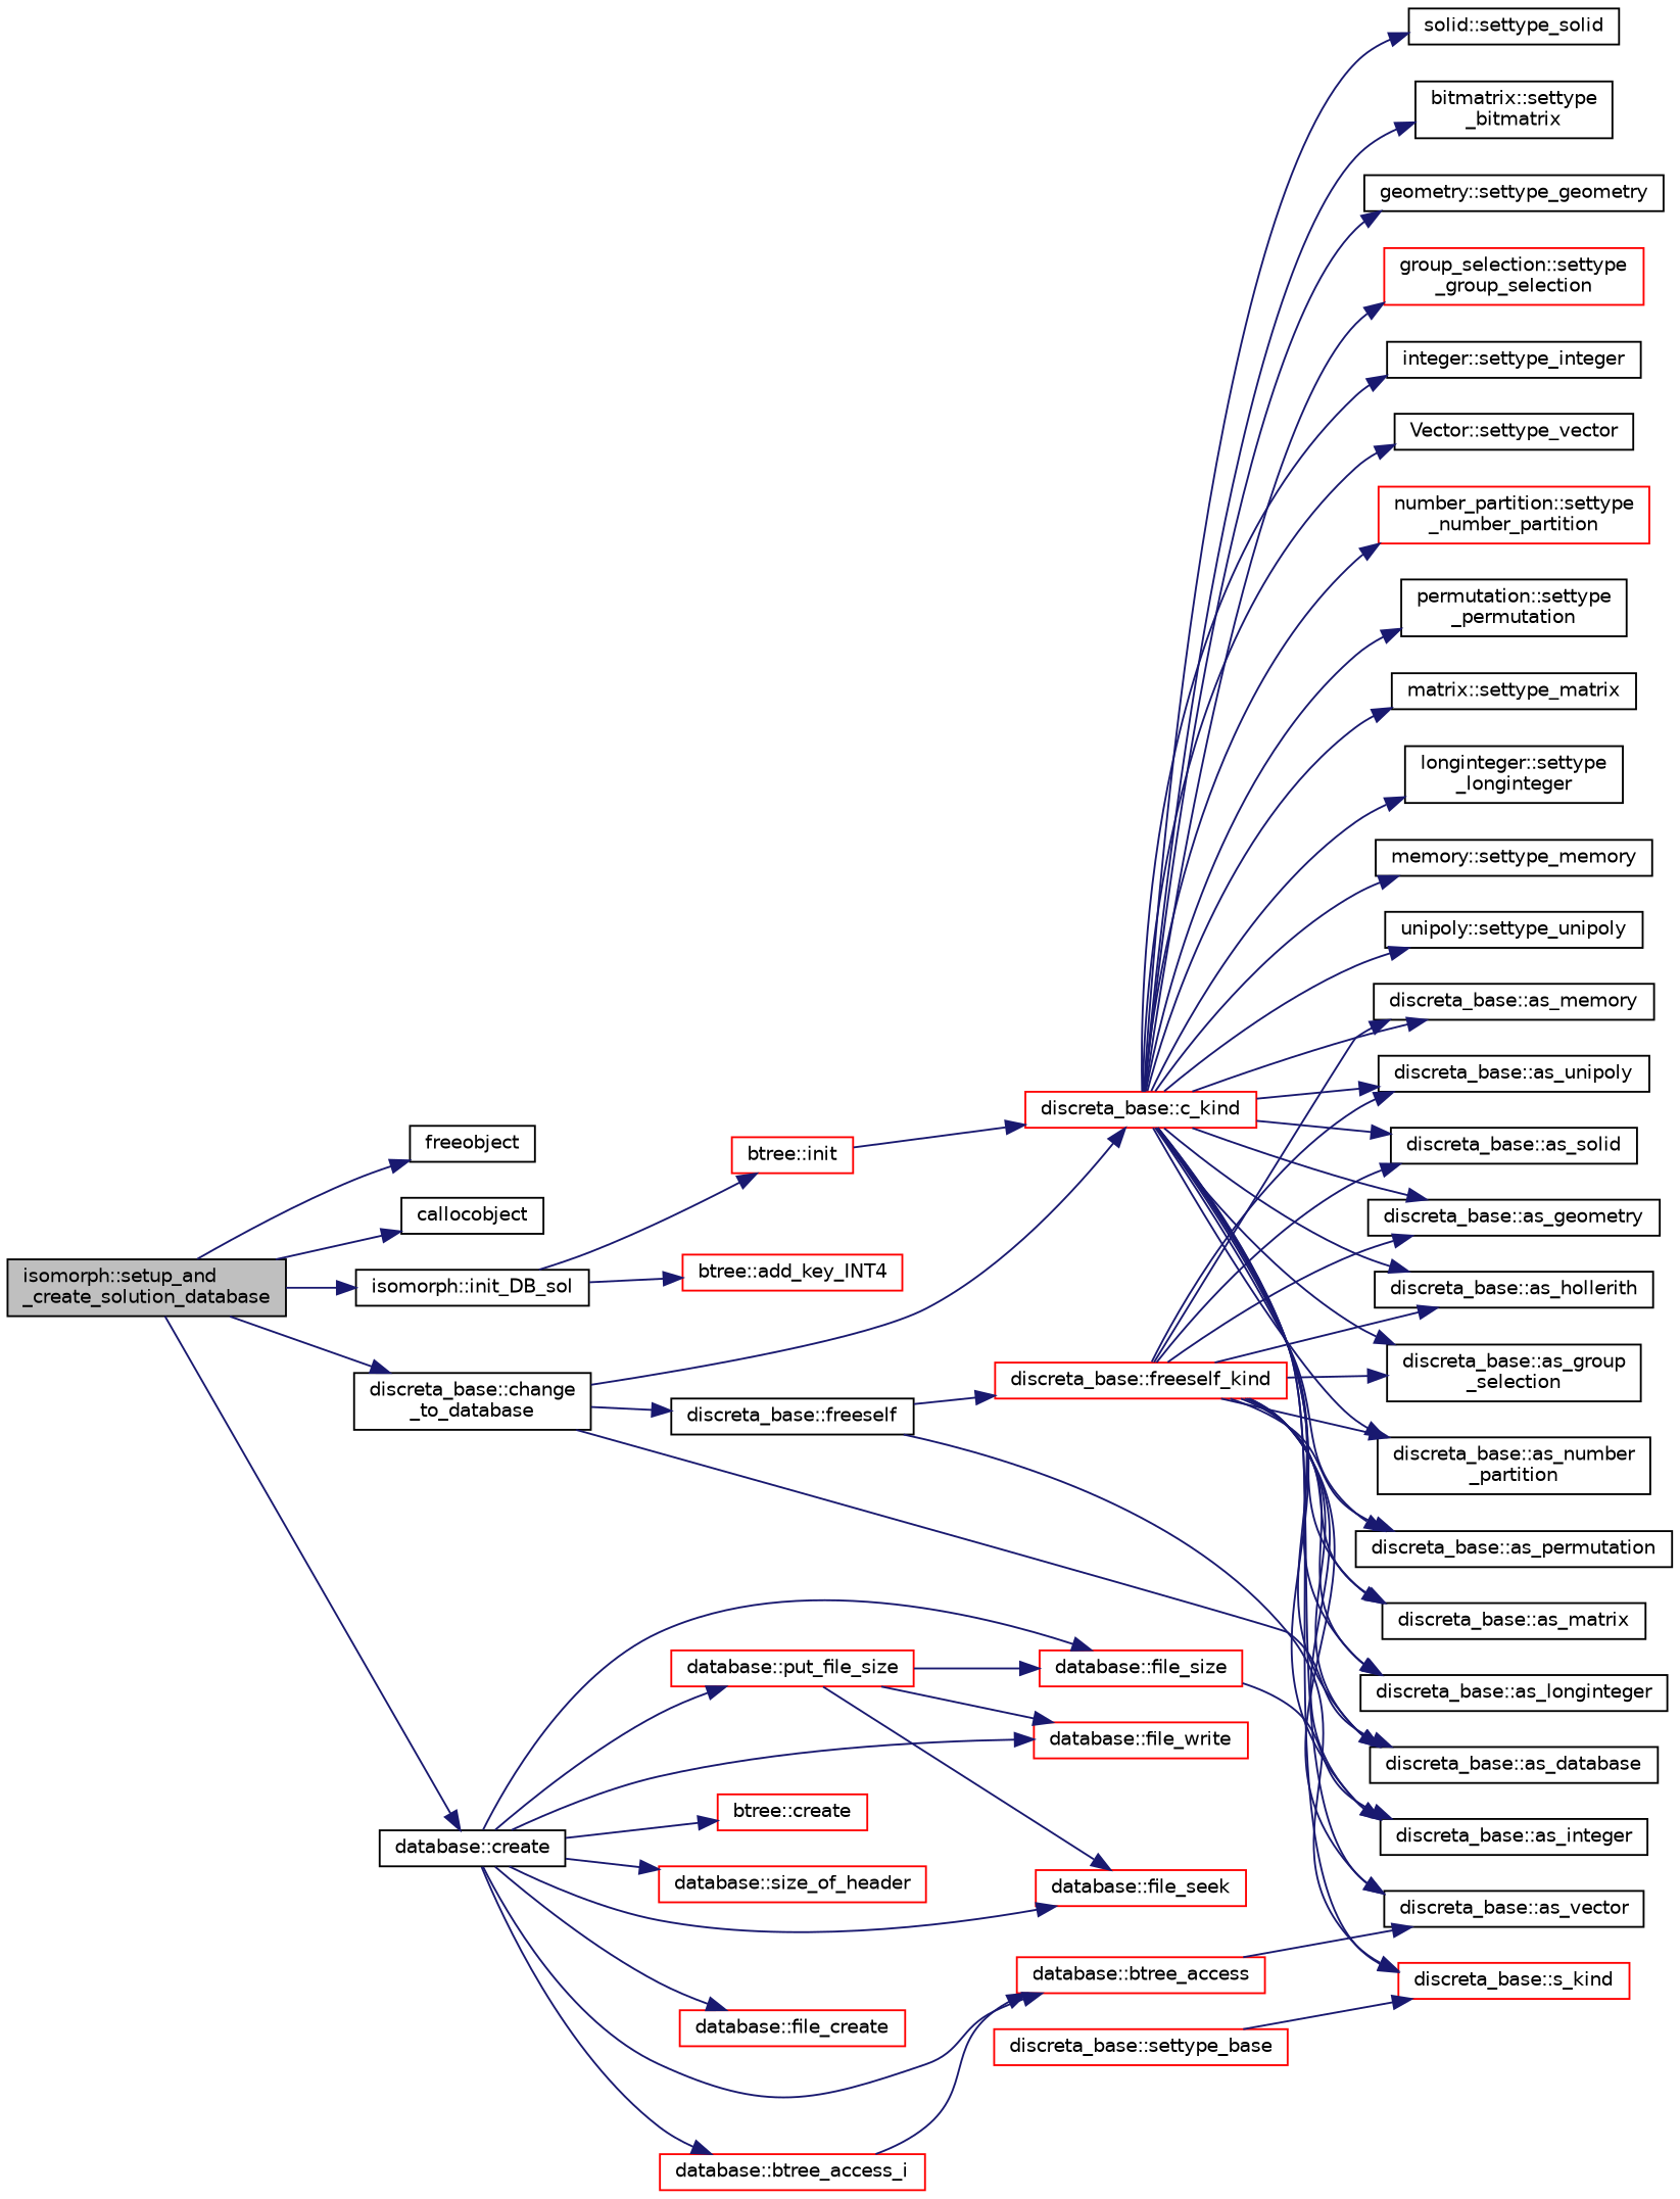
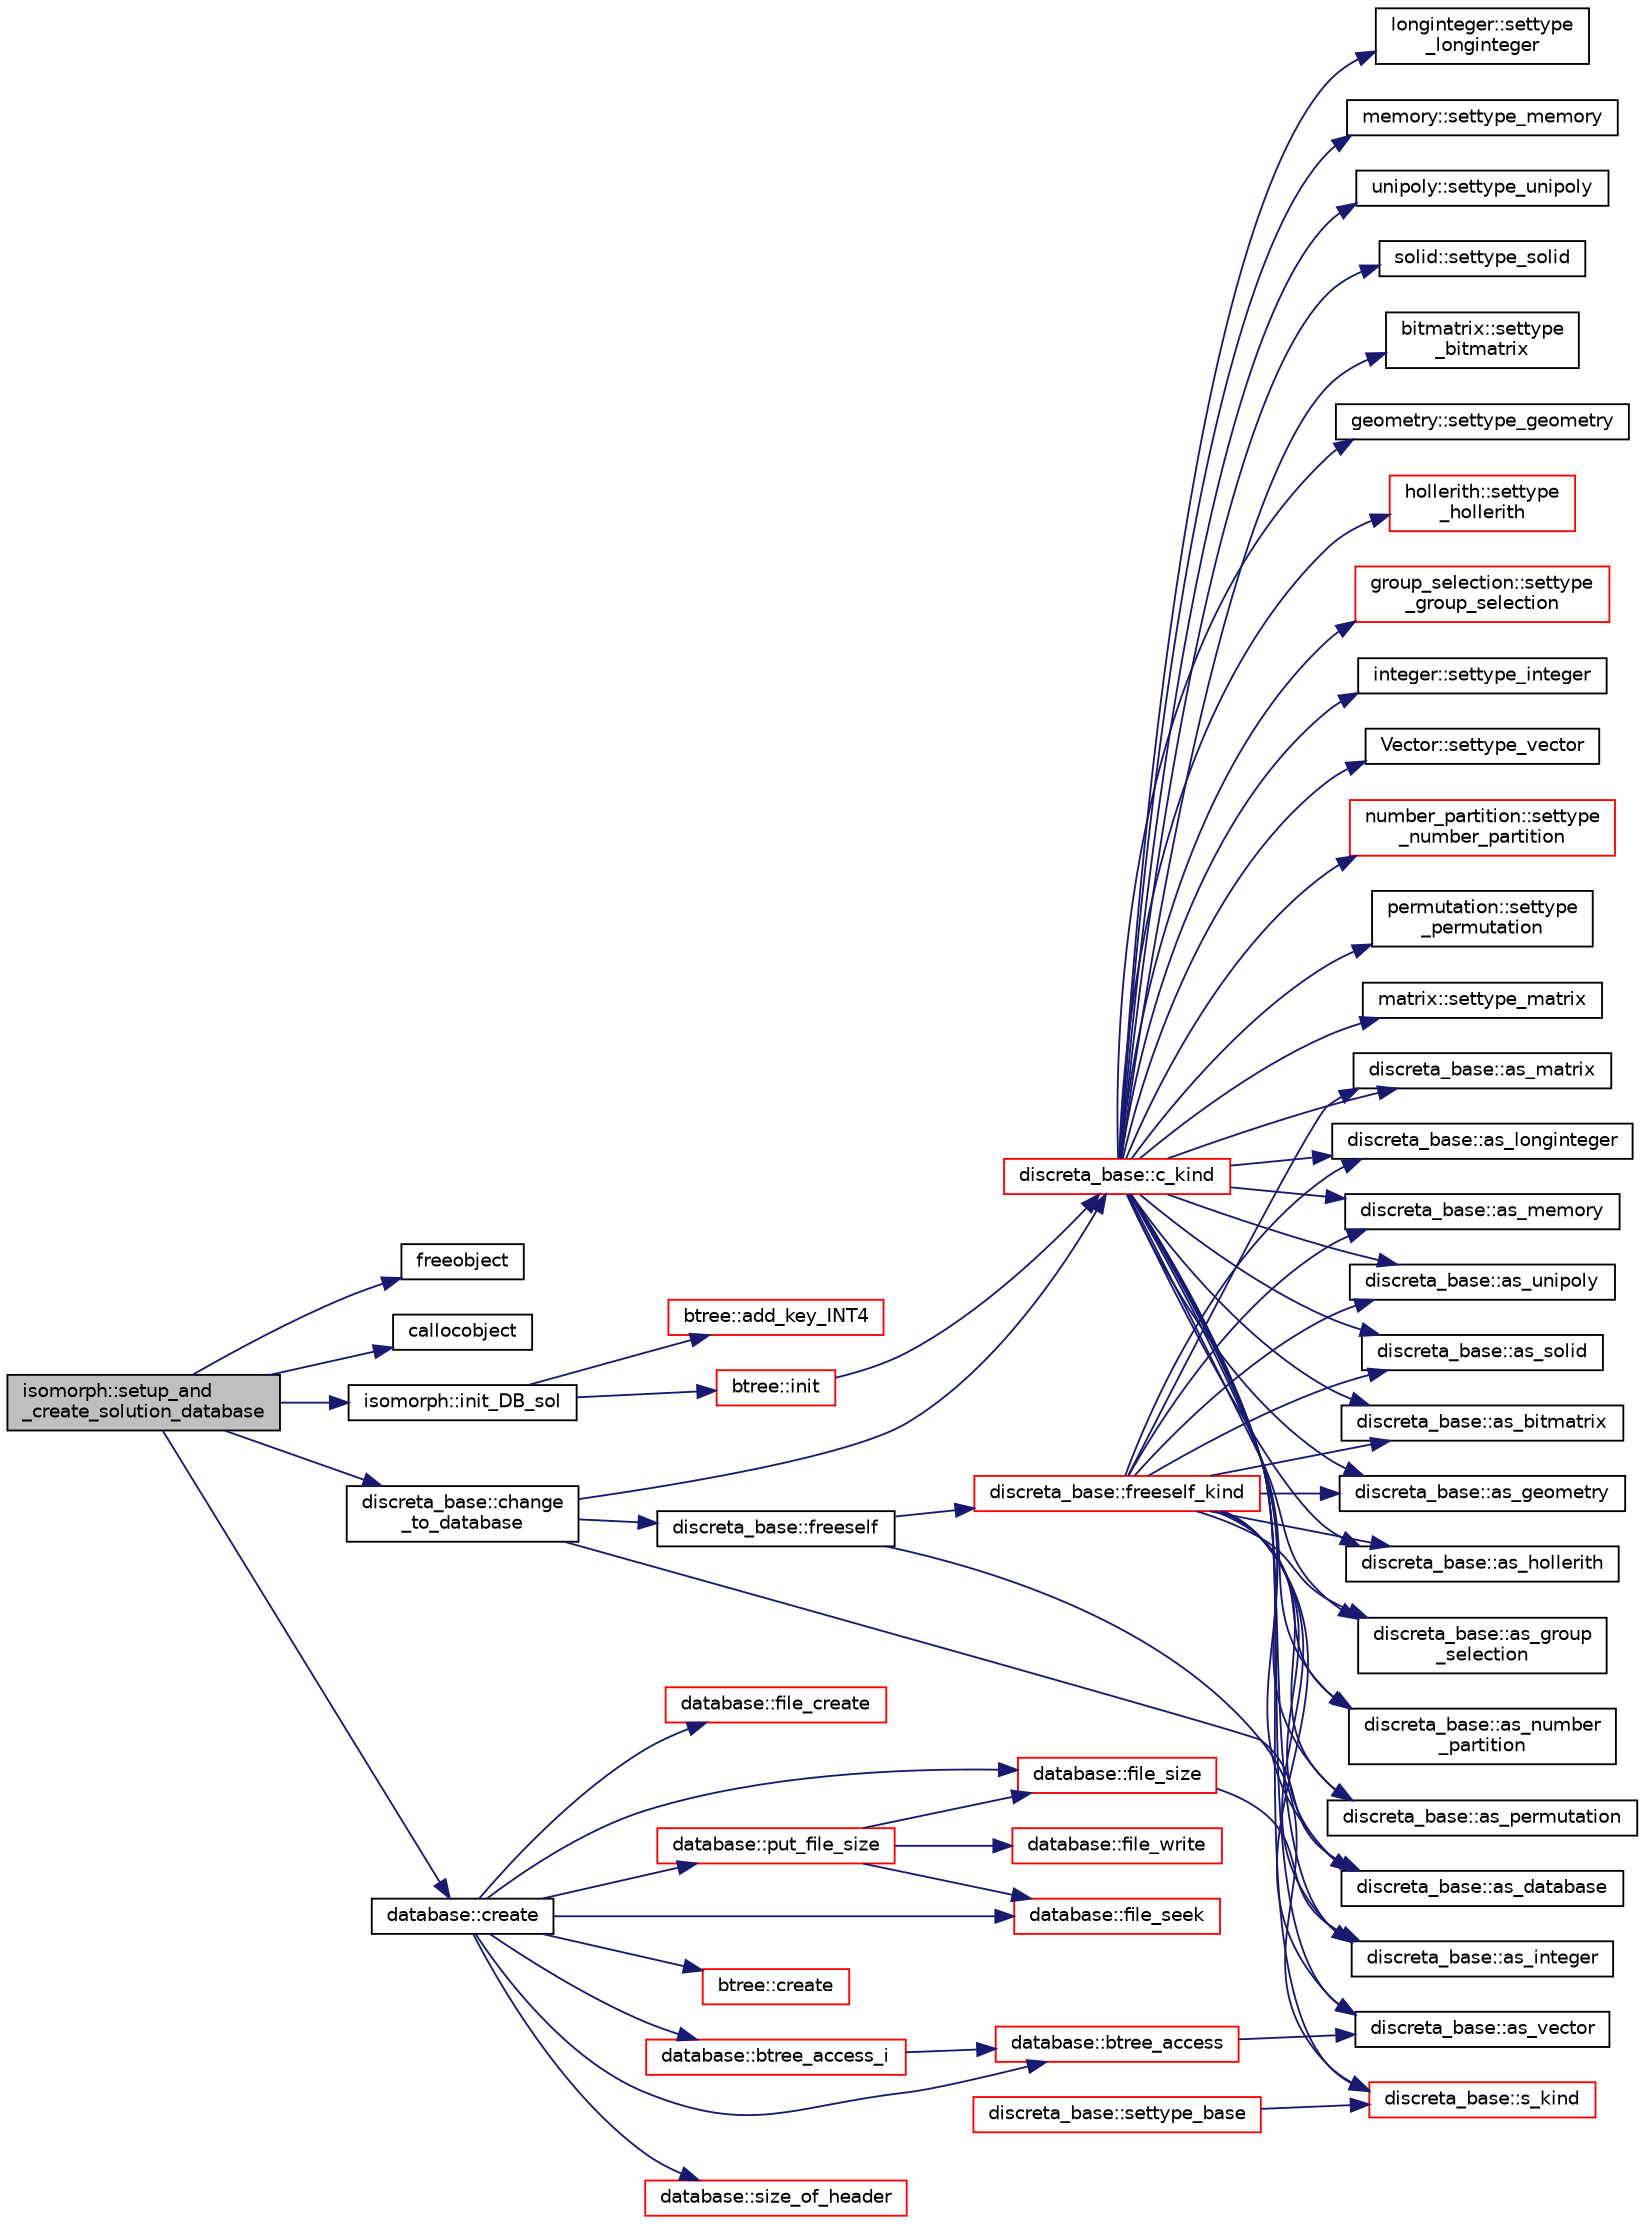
  digraph {
    rankdir=LR
    node [color=black fillcolor=white fontname=Helvetica fontsize=10 shape=record style=filled]
    edge [color=midnightblue fontname=Helvetica fontsize=10 labelfontname=Helvetica labelfontsize=10 style=solid]
    n1 [fillcolor=grey75 fontcolor=black height=0.2 label="isomorph::setup_and\l_create_solution_database" width=0.4]
    n2 [height=0.2 label=freeobject width=0.4]
    n3 [height=0.2 label=callocobject width=0.4]
    n4 [height=0.2 label="discreta_base::change\l_to_database" width=0.4]
    n5 [height=0.2 label="isomorph::init_DB_sol" width=0.4]
    n6 [height=0.2 label="database::create" width=0.4]
    n7 [height=0.2 label="discreta_base::freeself" width=0.4]
    n8 [height=0.2 label="discreta_base::as_database" width=0.4]
    n9 [color=red height=0.2 label="discreta_base::c_kind" width=0.4]
    n10 [color=red height=0.2 label="btree::init" width=0.4]
    n11 [color=red height=0.2 label="btree::add_key_INT4" width=0.4]
    n12 [color=red height=0.2 label="database::size_of_header" width=0.4]
    n13 [color=red height=0.2 label="database::file_create" width=0.4]
    n14 [color=red height=0.2 label="database::file_size" width=0.4]
    n15 [color=red height=0.2 label="database::file_seek" width=0.4]
    n16 [color=red height=0.2 label="database::file_write" width=0.4]
    n17 [color=red height=0.2 label="database::put_file_size" width=0.4]
    n18 [color=red height=0.2 label="database::btree_access" width=0.4]
    n19 [color=red height=0.2 label="database::btree_access_i" width=0.4]
    n20 [color=red height=0.2 label="btree::create" width=0.4]
    n21 [color=red height=0.2 label="discreta_base::freeself_kind" width=0.4]
    n22 [color=red height=0.2 label="discreta_base::s_kind" width=0.4]
    n23 [height=0.2 label="discreta_base::as_integer" width=0.4]
    n24 [height=0.2 label="discreta_base::as_vector" width=0.4]
    n25 [height=0.2 label="discreta_base::as_number\l_partition" width=0.4]
    n26 [height=0.2 label="discreta_base::as_permutation" width=0.4]
    n27 [height=0.2 label="discreta_base::as_matrix" width=0.4]
    n28 [height=0.2 label="discreta_base::as_longinteger" width=0.4]
    n29 [height=0.2 label="discreta_base::as_memory" width=0.4]
    n30 [height=0.2 label="discreta_base::as_unipoly" width=0.4]
    n31 [height=0.2 label="discreta_base::as_solid" width=0.4]
+   n32 [height=0.2 label="discreta_base::as_bitmatrix" width=0.4]
    n33 [height=0.2 label="discreta_base::as_geometry" width=0.4]
    n34 [height=0.2 label="discreta_base::as_hollerith" width=0.4]
    n35 [height=0.2 label="discreta_base::as_group\l_selection" width=0.4]
    n36 [height=0.2 label="integer::settype_integer" width=0.4]
    n37 [height=0.2 label="Vector::settype_vector" width=0.4]
    n38 [color=red height=0.2 label="number_partition::settype\l_number_partition" width=0.4]
    n39 [height=0.2 label="permutation::settype\l_permutation" width=0.4]
    n40 [height=0.2 label="matrix::settype_matrix" width=0.4]
    n41 [height=0.2 label="longinteger::settype\l_longinteger" width=0.4]
    n42 [height=0.2 label="memory::settype_memory" width=0.4]
    n43 [height=0.2 label="unipoly::settype_unipoly" width=0.4]
    n44 [height=0.2 label="solid::settype_solid" width=0.4]
    n45 [height=0.2 label="bitmatrix::settype\l_bitmatrix" width=0.4]
    n46 [height=0.2 label="geometry::settype_geometry" width=0.4]
+   n47 [color=red height=0.2 label="hollerith::settype\l_hollerith" width=0.4]
    n48 [color=red height=0.2 label="group_selection::settype\l_group_selection" width=0.4]
    n49 [color=red height=0.2 label="discreta_base::settype_base" width=0.4]
    n1 -> n2
    n1 -> n3
    n1 -> n4
    n1 -> n5
    n1 -> n6
    n4 -> n7
    n4 -> n8
    n4 -> n9
    n5 -> n10
    n5 -> n11
    n6 -> n12
    n6 -> n13
    n6 -> n14
    n6 -> n15
-   n6 -> n16
    n6 -> n17
    n6 -> n18
    n6 -> n19
    n6 -> n20
    n7 -> n21
    n7 -> n22
    n9 -> n8
    n9 -> n22
    n9 -> n23
    n9 -> n24
    n9 -> n25
    n9 -> n26
    n9 -> n27
    n9 -> n28
    n9 -> n29
    n9 -> n30
    n9 -> n31
+   n9 -> n32
    n9 -> n33
    n9 -> n34
    n9 -> n35
    n9 -> n36
    n9 -> n37
    n9 -> n38
    n9 -> n39
    n9 -> n40
    n9 -> n41
    n9 -> n42
    n9 -> n43
    n9 -> n44
    n9 -> n45
    n9 -> n46
+   n9 -> n47
    n9 -> n48
    n10 -> n9
    n14 -> n23
    n17 -> n14
    n17 -> n15
    n17 -> n16
    n18 -> n24
    n19 -> n18
    n21 -> n8
    n21 -> n23
    n21 -> n24
    n21 -> n25
    n21 -> n26
    n21 -> n27
    n21 -> n28
    n21 -> n29
    n21 -> n30
    n21 -> n31
+   n21 -> n32
    n21 -> n33
    n21 -> n34
    n21 -> n35
    n49 -> n22
  }
